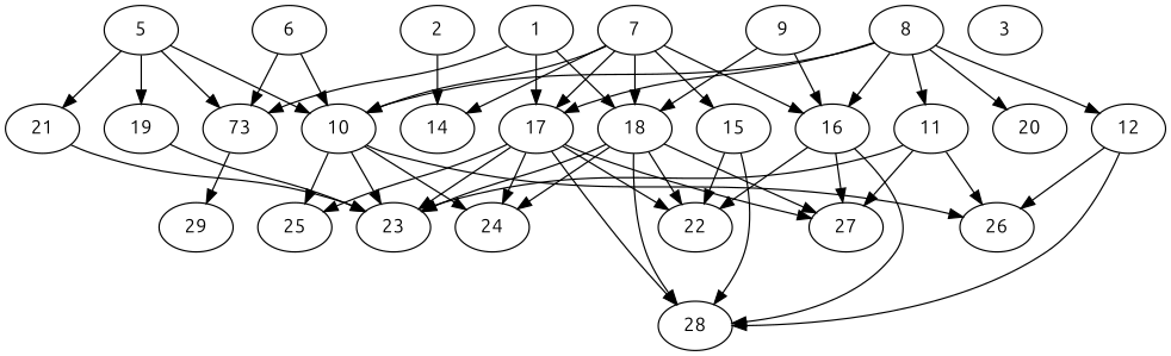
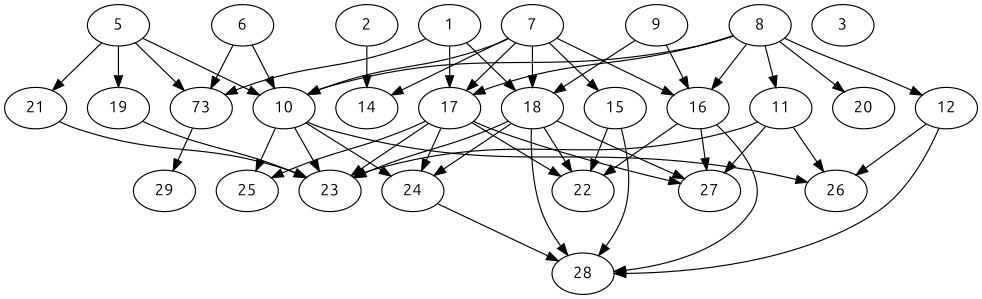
  digraph {
    fontname=Ubuntu
    node [alpha=0.16 fontname=Ubuntu]
    edge [fontname=Ubuntu]
    1 [expect_size=2016429597370266]
    n2 [alpha=0.10 expect_size=221992699559936000000 label=73]
    17 [alpha=0.01 expect_size=504422752693169344]
    18 [alpha=0.12 expect_size=286279644621605]
    29 [alpha=0.14 expect_size=529772359271816384]
    23 [alpha=0.00 expect_size=47968098953805248]
    24 [alpha=0.11 expect_size=49288897829958256]
    25 [expect_size=286338499170824096]
    27 [alpha=0.15 expect_size=4060571255853712]
    28 [alpha=0.06 expect_size=145893064551358016]
    22 [alpha=0.15 expect_size=5856703126096019]
    2 [alpha=0.09 expect_size=169977038886907456]
    14 [alpha=0.04 expect_size=125779382158765008]
    3 [alpha=0.15 expect_size=89694485422470480]
    12 [alpha=0.04 expect_size=136363562400422559744]
    26 [alpha=0.02 expect_size=203442842999278720]
    20 [expect_size=461153117007928000]
    5 [alpha=0.08 expect_size=143208801169383184]
    10 [alpha=0.09 expect_size=14790241190538044]
    19 [alpha=0.18 expect_size=20487841573992628]
    21 [alpha=0.05 expect_size=30589689193094447104]
    6 [alpha=0.10 expect_size=1004937042629276]
    7 [alpha=0.08 expect_size=129927181108993376]
    15 [alpha=0.05 expect_size=5220585307113319]
    16 [alpha=0.18 expect_size=22684556746863673344]
    8 [expect_size=25904988113012716]
    11 [alpha=0.03 expect_size=161860516037759328]
    9 [alpha=0.19 expect_size=2085927200594528]
    1 -> n2
    1 -> 17
    1 -> 18
    n2 -> 29
    17 -> 23
    17 -> 24
    17 -> 25
    17 -> 27
-   17 -> 28
+   24 -> 28
    17 -> 22
    18 -> 23
    18 -> 24
    18 -> 27
    18 -> 28
    18 -> 22
    2 -> 14
    12 -> 28
    12 -> 26
    5 -> n2
    5 -> 10
    5 -> 19
    5 -> 21
    10 -> 23
    10 -> 24
    10 -> 25
    10 -> 26
    19 -> 23
    21 -> 23
    6 -> n2
    6 -> 10
    7 -> 17
    7 -> 18
    7 -> 14
    7 -> 10
    7 -> 15
    7 -> 16
    15 -> 28
    15 -> 22
    16 -> 27
    16 -> 28
    16 -> 22
    8 -> 17
    8 -> 12
    8 -> 20
    8 -> 10
    8 -> 16
    8 -> 11
    11 -> 23
    11 -> 27
    11 -> 26
    9 -> 18
    9 -> 16
  }
